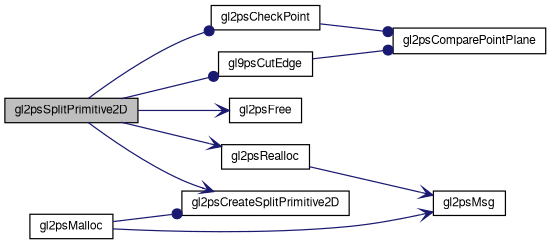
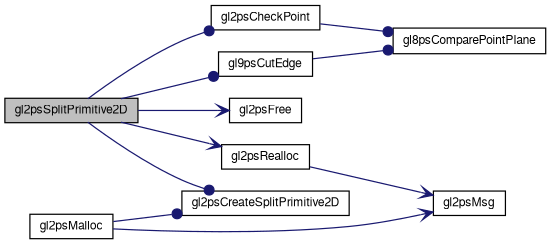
  digraph {
    rankdir=LR
    node [color=black fillcolor=white fontname=FreeSans fontsize=10 shape=record style=filled]
    edge [arrowhead=dot color=midnightblue fontname=FreeSans fontsize=10 labelfontname=FreeSans labelfontsize=10 style=solid]
    n1 [fillcolor=grey75 fontcolor=black height=0.2 label=gl2psSplitPrimitive2D width=0.4]
    n2 [height=0.2 label=gl2psCheckPoint width=0.4]
    n3 [height=0.2 label=gl2psCreateSplitPrimitive2D width=0.4]
    n4 [height=0.2 label=gl9psCutEdge width=0.4]
    n5 [height=0.2 label=gl2psFree width=0.4]
    n6 [height=0.2 label=gl2psRealloc width=0.4]
-   n7 [height=0.2 label=gl2psComparePointPlane width=0.4]
+   n7 [height=0.2 label=gl8psComparePointPlane width=0.4]
    n8 [height=0.2 label=gl2psMsg width=0.4]
    n9 [height=0.2 label=gl2psMalloc width=0.4]
    n1 -> n2
-   n1 -> n3 [arrowhead=vee]
+   n1 -> n3
    n1 -> n4
    n1 -> n5 [arrowhead=vee]
    n1 -> n6 [arrowhead=vee]
    n2 -> n7
    n4 -> n7
    n6 -> n8 [arrowhead=vee]
    n9 -> n3
    n9 -> n8 [arrowhead=vee]
  }
